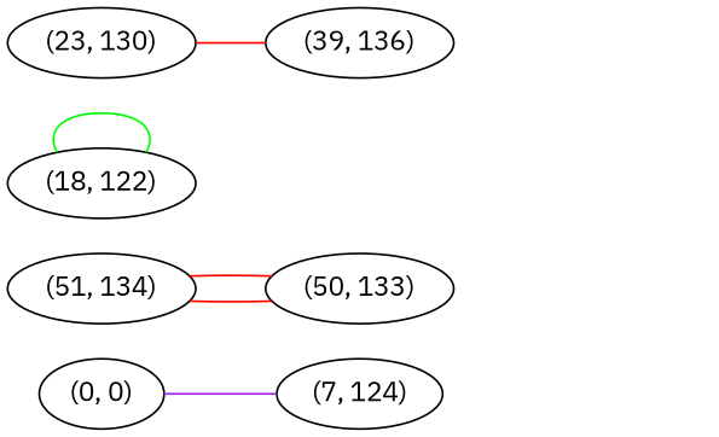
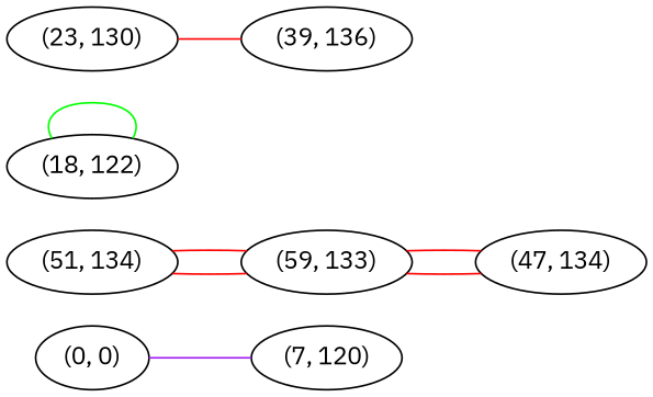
  graph {
    fontname="IBM Plex Sans"
    rankdir=LR
    node [fontname="IBM Plex Sans"]
    edge [color=red fontname="IBM Plex Sans" weight=1]
    "(0, 0)"
-   "(7, 120)" [label="(7, 124)"]
+   "(7, 120)"
    "(51, 134)"
-   "(50, 133)"
+   "(50, 133)" [label="(59, 133)"]
+   "(47, 134)"
    "(18, 122)"
    "(23, 130)"
    "(39, 136)"
    "(0, 0)" -- "(7, 120)" [color=purple weight=4]
    "(51, 134)" -- "(50, 133)"
    "(51, 134)" -- "(50, 133)"
+   "(50, 133)" -- "(47, 134)"
+   "(50, 133)" -- "(47, 134)"
    "(18, 122)" -- "(18, 122)" [color=green weight=2]
    "(23, 130)" -- "(39, 136)"
  }
